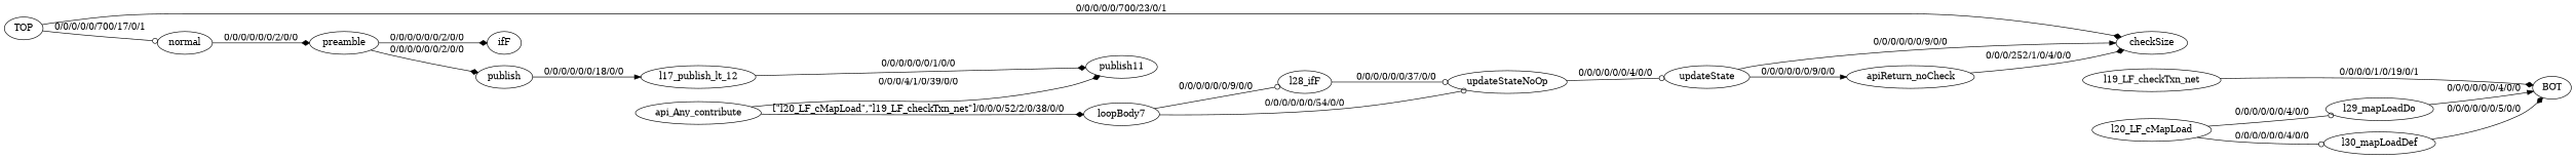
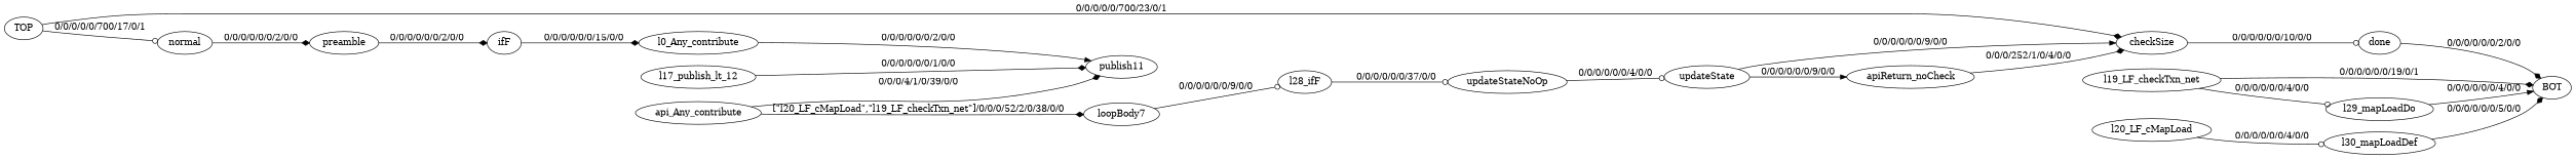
  digraph {
    rankdir=LR
    edge [arrowhead=diamond]
    TOP
    checkSize
    normal
+   done
    preamble
    BOT
    n7 [label=ifF]
-   publish
+   l0_Any_contribute
    publish11
    apiReturn_noCheck
    api_Any_contribute
    loopBody7
    l28_ifF
    updateStateNoOp
    updateState
    l17_publish_lt_12
    l19_LF_checkTxn_net
    l20_LF_cMapLoad
    l29_mapLoadDo
    l30_mapLoadDef
    TOP -> checkSize [label="0/0/0/0/0/700/23/0/1"]
    TOP -> normal [arrowhead=odot label="0/0/0/0/0/700/17/0/1"]
+   checkSize -> done [arrowhead=odot label="0/0/0/0/0/0/10/0/0"]
    normal -> preamble [label="0/0/0/0/0/0/2/0/0"]
+   done -> BOT [label="0/0/0/0/0/0/2/0/0"]
    preamble -> n7 [label="0/0/0/0/0/0/2/0/0"]
-   preamble -> publish [label="0/0/0/0/0/0/2/0/0"]
-   publish -> l17_publish_lt_12 [arrowhead=normal label="0/0/0/0/0/0/18/0/0"]
+   n7 -> l0_Any_contribute [label="0/0/0/0/0/0/15/0/0"]
+   l0_Any_contribute -> publish11 [arrowhead=normal label="0/0/0/0/0/0/2/0/0"]
    apiReturn_noCheck -> checkSize [label="0/0/0/252/1/0/4/0/0"]
    api_Any_contribute -> publish11 [label="0/0/0/4/1/0/39/0/0"]
    api_Any_contribute -> loopBody7 [label="[\"l20_LF_cMapLoad\",\"l19_LF_checkTxn_net\"]/0/0/0/52/2/0/38/0/0"]
    loopBody7 -> l28_ifF [arrowhead=odot label="0/0/0/0/0/0/9/0/0"]
-   loopBody7 -> updateStateNoOp [arrowhead=odot label="0/0/0/0/0/0/54/0/0"]
    l28_ifF -> updateStateNoOp [arrowhead=odot label="0/0/0/0/0/0/37/0/0"]
    updateStateNoOp -> updateState [arrowhead=odot label="0/0/0/0/0/0/4/0/0"]
    updateState -> checkSize [arrowhead=normal label="0/0/0/0/0/0/9/0/0"]
    updateState -> apiReturn_noCheck [arrowhead=normal label="0/0/0/0/0/0/9/0/0"]
    l17_publish_lt_12 -> publish11 [label="0/0/0/0/0/0/1/0/0"]
-   l19_LF_checkTxn_net -> BOT [label="0/0/0/0/1/0/19/0/1"]
-   l20_LF_cMapLoad -> l29_mapLoadDo [arrowhead=odot label="0/0/0/0/0/0/4/0/0"]
+   l19_LF_checkTxn_net -> BOT [label="0/0/0/0/0/0/19/0/1"]
+   l19_LF_checkTxn_net -> l29_mapLoadDo [arrowhead=odot label="0/0/0/0/0/0/4/0/0"]
    l20_LF_cMapLoad -> l30_mapLoadDef [arrowhead=odot label="0/0/0/0/0/0/4/0/0"]
    l29_mapLoadDo -> BOT [arrowhead=normal label="0/0/0/0/0/0/4/0/0"]
    l30_mapLoadDef -> BOT [label="0/0/0/0/0/0/5/0/0"]
  }
